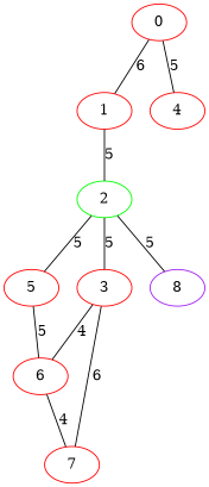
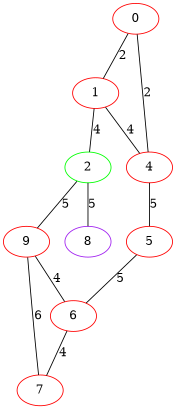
  graph {
    node [color=red weight=1]
    0
    1
    4
    2 [color=green weight=2]
    5
-   3
+   3 [label=9]
    8 [color=purple weight=4]
    6
    7
-   0 -- 1 [label=6]
-   0 -- 4 [label=5]
-   1 -- 2 [label=5]
-   2 -- 5 [label=5]
+   0 -- 1 [label=2]
+   0 -- 4 [label=2]
+   1 -- 4 [label=4]
+   1 -- 2 [label=4]
+   4 -- 5 [label=5]
    2 -- 3 [label=5]
    2 -- 8 [label=5]
    5 -- 6 [label=5]
    3 -- 6 [label=4]
    3 -- 7 [label=6]
    6 -- 7 [label=4]
  }
